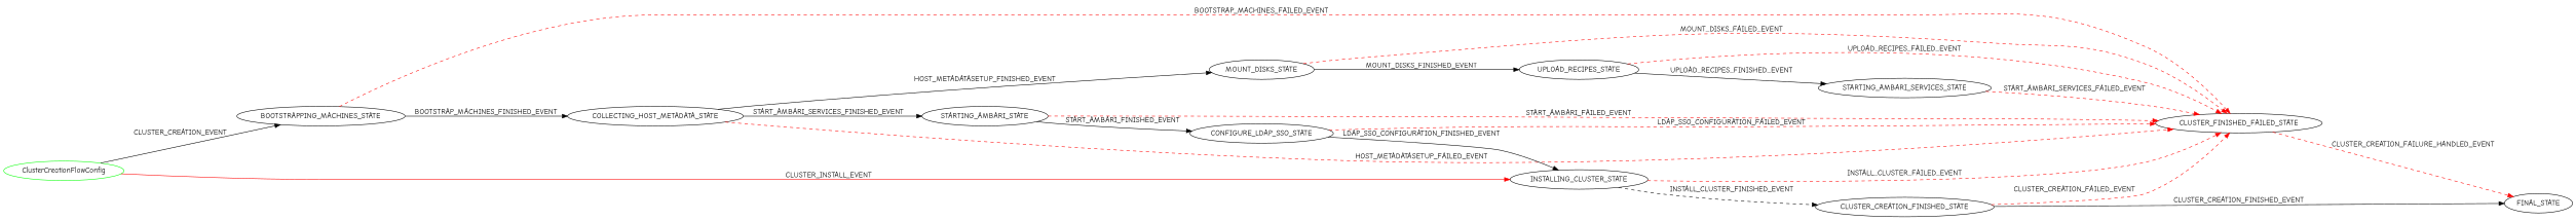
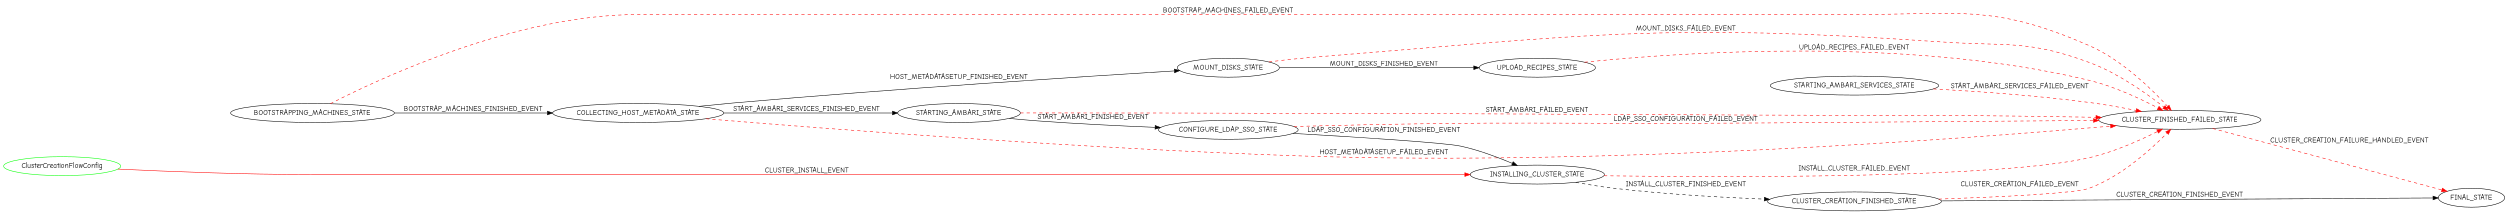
  digraph {
    fontname="Comic Neue"
    rankdir=LR
    node [fontname="Comic Neue"]
    edge [color=red fontname="Comic Neue" style=dashed]
    n1 [color=green label=ClusterCreationFlowConfig shape=ellipse]
    BOOTSTRAPPING_MACHINES_STATE
    INSTALLING_CLUSTER_STATE
    COLLECTING_HOST_METADATA_STATE
    n5 [label=CLUSTER_FINISHED_FAILED_STATE]
    CLUSTER_CREATION_FINISHED_STATE
    MOUNT_DISKS_STATE
    STARTING_AMBARI_STATE
    FINAL_STATE
    UPLOAD_RECIPES_STATE
    STARTING_AMBARI_SERVICES_STATE
    CONFIGURE_LDAP_SSO_STATE
-   n1 -> BOOTSTRAPPING_MACHINES_STATE [color=black label=CLUSTER_CREATION_EVENT style=solid]
    n1 -> INSTALLING_CLUSTER_STATE [label=CLUSTER_INSTALL_EVENT style=solid]
    BOOTSTRAPPING_MACHINES_STATE -> COLLECTING_HOST_METADATA_STATE [color=black label=BOOTSTRAP_MACHINES_FINISHED_EVENT style=solid]
    BOOTSTRAPPING_MACHINES_STATE -> n5 [label=BOOTSTRAP_MACHINES_FAILED_EVENT]
    INSTALLING_CLUSTER_STATE -> n5 [label=INSTALL_CLUSTER_FAILED_EVENT]
    INSTALLING_CLUSTER_STATE -> CLUSTER_CREATION_FINISHED_STATE [color=black label=INSTALL_CLUSTER_FINISHED_EVENT]
    COLLECTING_HOST_METADATA_STATE -> n5 [label=HOST_METADATASETUP_FAILED_EVENT]
    COLLECTING_HOST_METADATA_STATE -> MOUNT_DISKS_STATE [color=black label=HOST_METADATASETUP_FINISHED_EVENT style=solid]
    COLLECTING_HOST_METADATA_STATE -> STARTING_AMBARI_STATE [color=black label=START_AMBARI_SERVICES_FINISHED_EVENT style=solid]
    n5 -> FINAL_STATE [label=CLUSTER_CREATION_FAILURE_HANDLED_EVENT]
    CLUSTER_CREATION_FINISHED_STATE -> n5 [label=CLUSTER_CREATION_FAILED_EVENT]
    CLUSTER_CREATION_FINISHED_STATE -> FINAL_STATE [color=black label=CLUSTER_CREATION_FINISHED_EVENT style=solid]
    MOUNT_DISKS_STATE -> n5 [label=MOUNT_DISKS_FAILED_EVENT]
    MOUNT_DISKS_STATE -> UPLOAD_RECIPES_STATE [color=black label=MOUNT_DISKS_FINISHED_EVENT style=solid]
    STARTING_AMBARI_STATE -> n5 [label=START_AMBARI_FAILED_EVENT]
    STARTING_AMBARI_STATE -> CONFIGURE_LDAP_SSO_STATE [color=black label=START_AMBARI_FINISHED_EVENT style=solid]
    UPLOAD_RECIPES_STATE -> n5 [label=UPLOAD_RECIPES_FAILED_EVENT]
-   UPLOAD_RECIPES_STATE -> STARTING_AMBARI_SERVICES_STATE [color=black label=UPLOAD_RECIPES_FINISHED_EVENT style=solid]
    STARTING_AMBARI_SERVICES_STATE -> n5 [label=START_AMBARI_SERVICES_FAILED_EVENT]
    CONFIGURE_LDAP_SSO_STATE -> INSTALLING_CLUSTER_STATE [color=black label=LDAP_SSO_CONFIGURATION_FINISHED_EVENT style=solid]
    CONFIGURE_LDAP_SSO_STATE -> n5 [label=LDAP_SSO_CONFIGURATION_FAILED_EVENT]
  }
